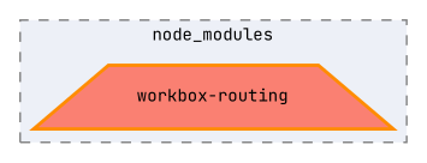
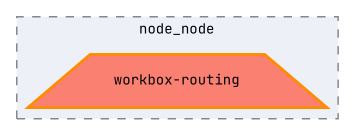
  digraph {
    compound=true
    fontname="JetBrains Mono"
    n1 [color=darkorange fillcolor=salmon fontname="JetBrains Mono" fontsize=10 height=0.2 label="workbox-routing" shape=trapezium style="filled,bold" width=0.4]
    subgraph cluster_1 {
      bgcolor="#edf0f7"
      fontsize=10
-     label=node_modules
+     label=node_node
      pencolor=grey50
      style="filled,dashed"
      n1
    }
  }
